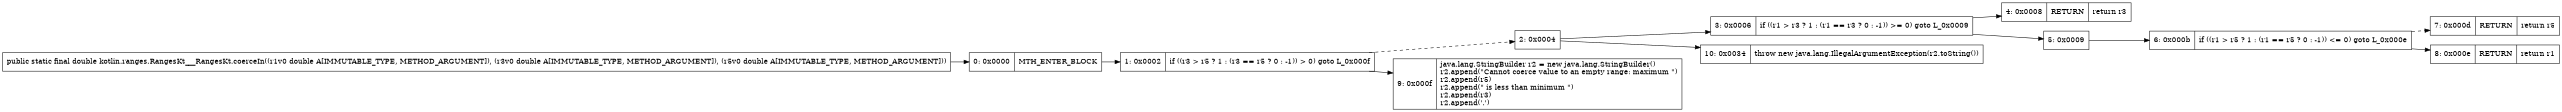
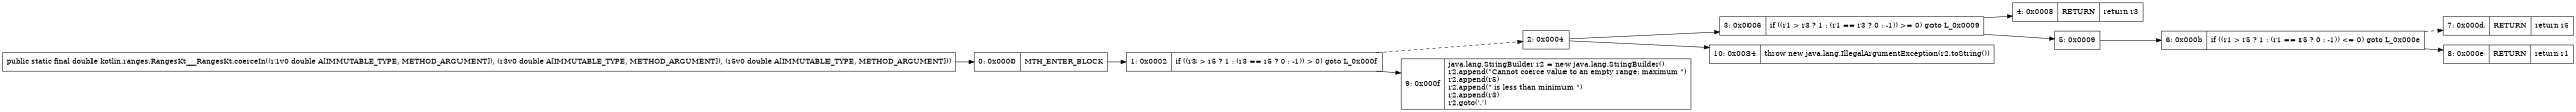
  digraph {
    rankdir=LR
    node [shape=record]
    n1 [label="{0\:\ 0x0000|MTH_ENTER_BLOCK\l}"]
    n2 [label="{1\:\ 0x0002|if ((r3 \> r5 ? 1 : (r3 == r5 ? 0 : \-1)) \> 0) goto L_0x000f\l}"]
    n3 [label="{2\:\ 0x0004}"]
-   n4 [label="{9\:\ 0x000f|java.lang.StringBuilder r2 = new java.lang.StringBuilder()\lr2.append(\"Cannot coerce value to an empty range: maximum \")\lr2.append(r5)\lr2.append(\" is less than minimum \")\lr2.append(r3)\lr2.append('.')\l}"]
+   n4 [label="{9\:\ 0x000f|java.lang.StringBuilder r2 = new java.lang.StringBuilder()\lr2.append(\"Cannot coerce value to an empty range: maximum \")\lr2.append(r5)\lr2.append(\" is less than minimum \")\lr2.append(r3)\lr2.goto('.')\l}"]
    n5 [label="{3\:\ 0x0006|if ((r1 \> r3 ? 1 : (r1 == r3 ? 0 : \-1)) \>= 0) goto L_0x0009\l}"]
    n6 [label="{10\:\ 0x0034|throw new java.lang.IllegalArgumentException(r2.toString())\l}"]
    n7 [label="{4\:\ 0x0008|RETURN\l|return r3\l}"]
    n8 [label="{5\:\ 0x0009}"]
    n9 [label="{6\:\ 0x000b|if ((r1 \> r5 ? 1 : (r1 == r5 ? 0 : \-1)) \<= 0) goto L_0x000e\l}"]
    n10 [label="{7\:\ 0x000d|RETURN\l|return r5\l}"]
    n11 [label="{8\:\ 0x000e|RETURN\l|return r1\l}"]
    n12 [label="{public static final double kotlin.ranges.RangesKt___RangesKt.coerceIn((r1v0 double A[IMMUTABLE_TYPE, METHOD_ARGUMENT]), (r3v0 double A[IMMUTABLE_TYPE, METHOD_ARGUMENT]), (r5v0 double A[IMMUTABLE_TYPE, METHOD_ARGUMENT])) }"]
    n1 -> n2
    n2 -> n3 [style=dashed]
    n2 -> n4
    n3 -> n5
    n3 -> n6
    n5 -> n7 [style=solid]
    n5 -> n8
    n8 -> n9
    n9 -> n10 [style=dashed]
    n9 -> n11
    n12 -> n1
  }
